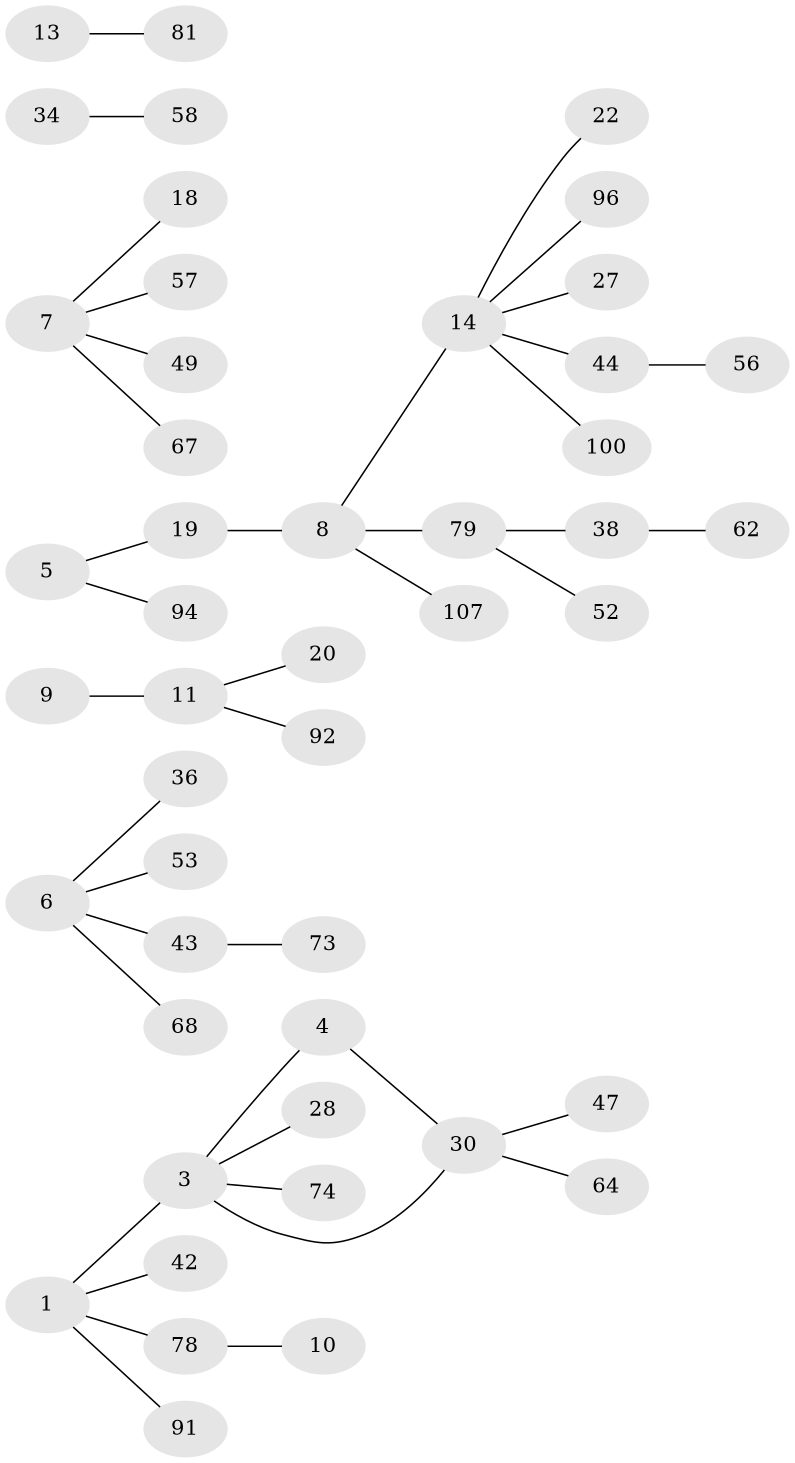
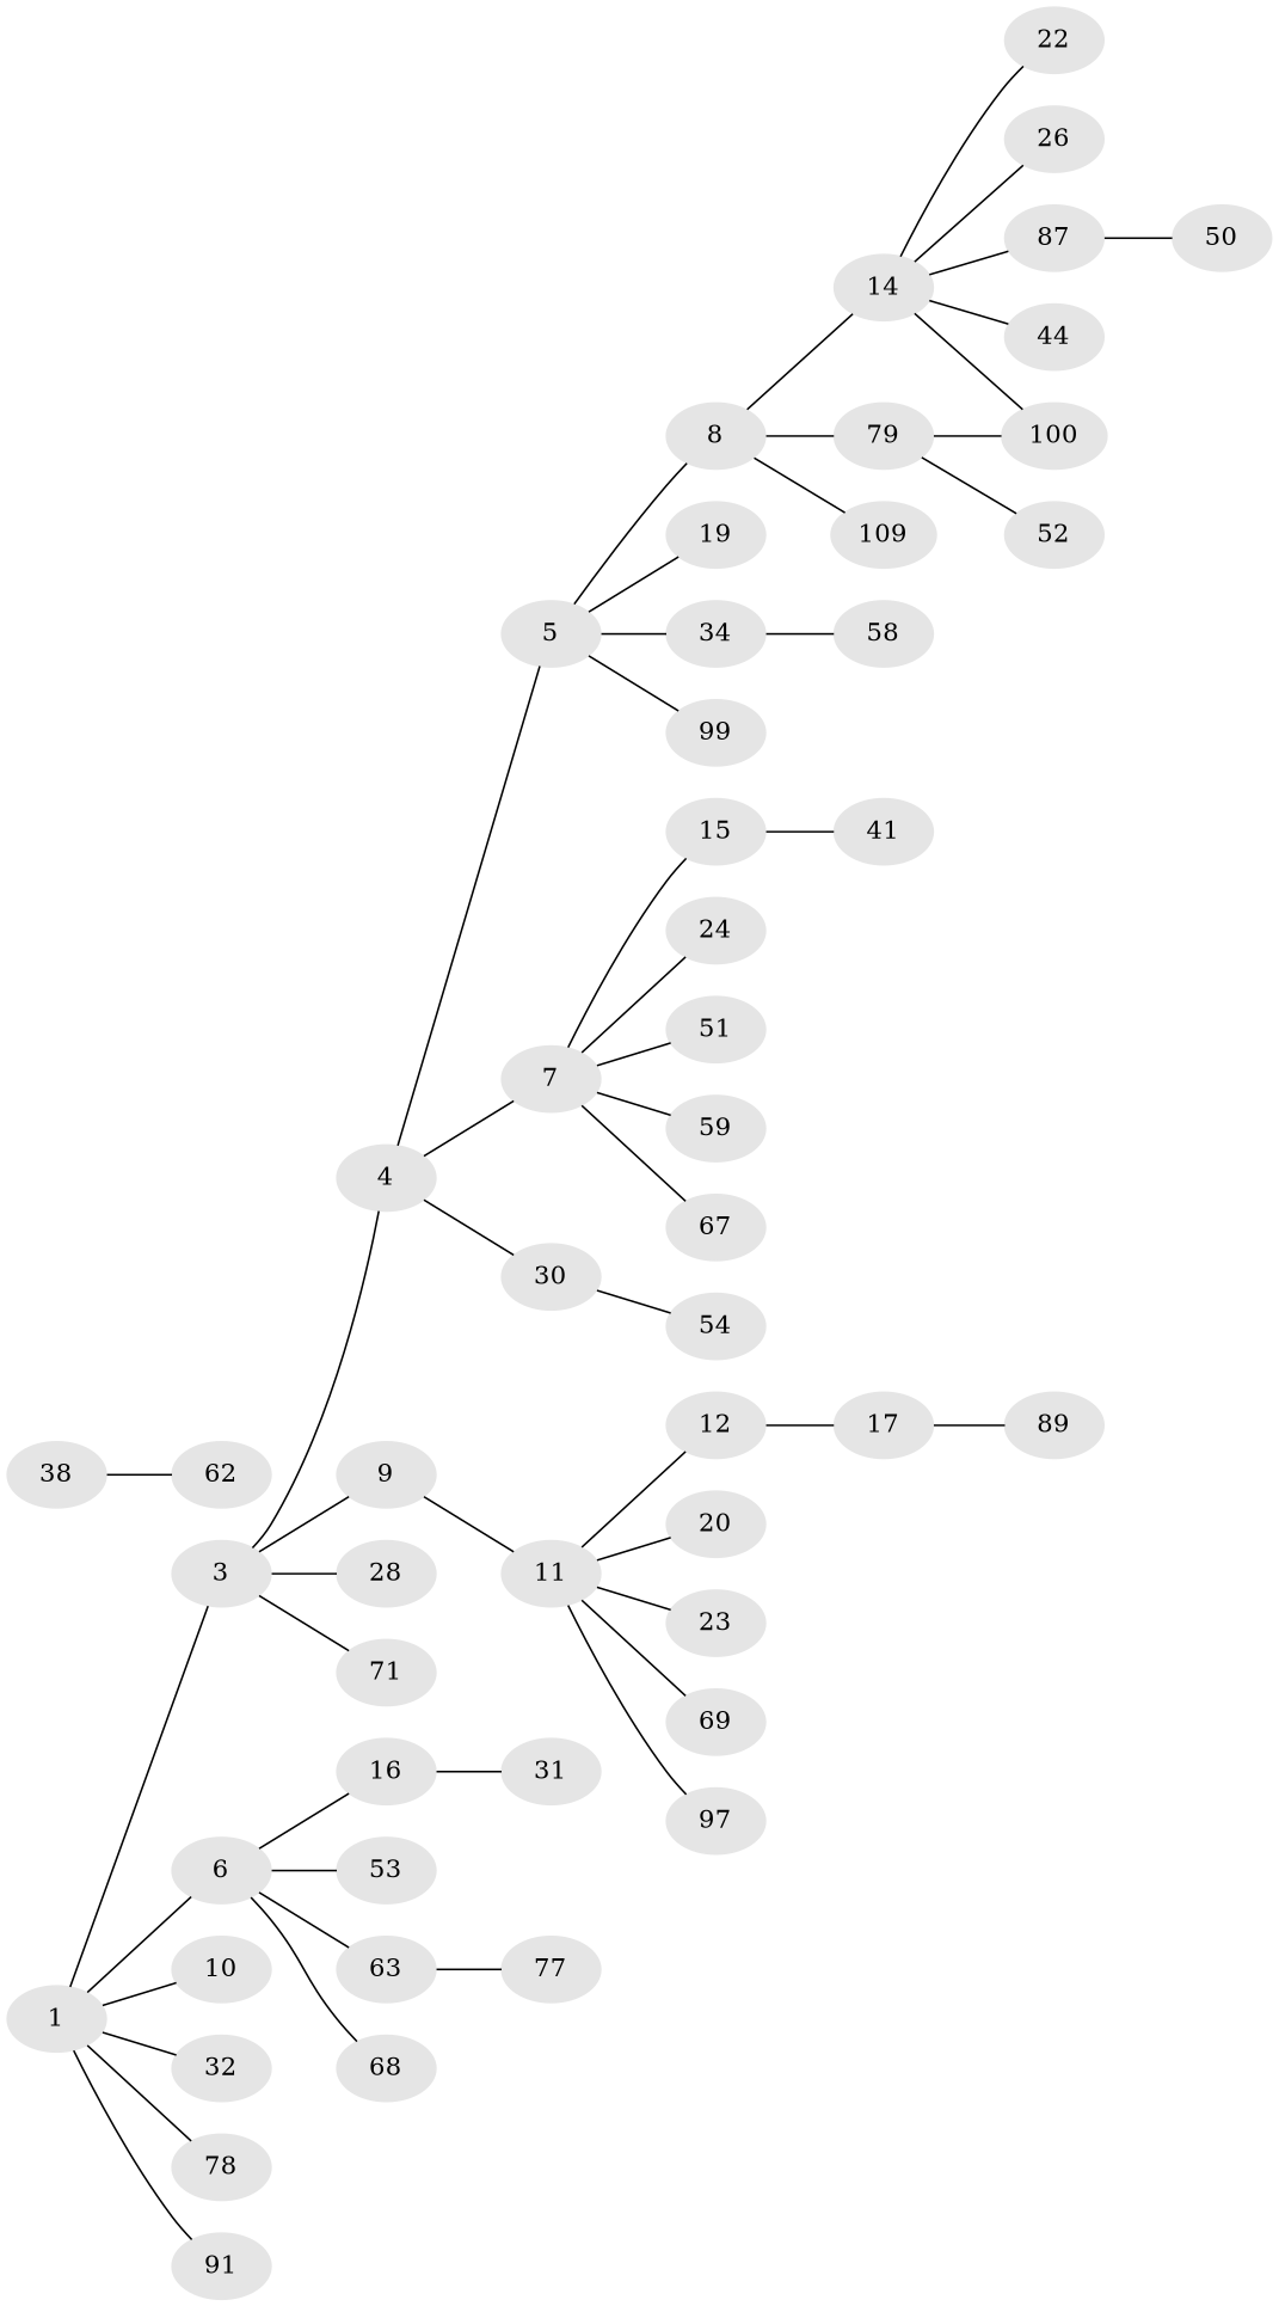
  graph {
    rankdir=LR
    node [color=gray90 style=filled]
    1 [super="+2"]
    3
    6 [super="+51"]
    10
-   32 [super="+40+54" label=42]
+   32 [super="+40+54"]
    78 [super="+88"]
    91
    4
    9
    28 [super="+42"]
-   71 [label=74]
-   16 [super="+55" label=36]
+   71
+   16 [super="+55"]
    53 [super="+104"]
-   63 [label=43]
+   63
    68
    5
    7 [super="+39+49+13"]
    30 [super="+70+43"]
    11
    8 [super="+25+46"]
    19
    34 [super="+95"]
-   99 [label=94]
-   15 [label=18]
-   57
-   59 [super="+66" label=49]
+   99
+   15
+   24
+   57 [label=51]
+   59 [super="+66"]
    n28 [label=67]
-   47 [super="+60"]
-   64 [super="+86"]
+   64 [super="+86" label=54]
    14 [super="+21+18"]
    n32 [label=79 super="+33"]
-   107
+   107 [label=109]
    58
-   77 [label=73]
+   31
+   77
+   41 [super="+73"]
    22 [super="+65"]
-   26 [label=96]
-   27 [super="+37"]
+   26
+   27 [super="+37" label=87]
    44 [super="+48+98+87"]
    100
    38
    52
+   12 [super="+35"]
    20 [super="+93"]
-   97 [label=92]
-   17 [label=13]
-   81
-   56
+   23 [super="+94"]
+   69
+   97
+   17
+   81 [label=89]
+   50
    62
    1 -- 3
-   78 -- 10
+   1 -- 6
+   1 -- 10
    1 -- 32
    1 -- 78
    1 -- 91
    3 -- 4
-   3 -- 30
+   3 -- 9
    3 -- 28
    3 -- 71
    6 -- 16
    6 -- 53
    6 -- 63
    6 -- 68
+   4 -- 5
+   4 -- 7
    4 -- 30
    9 -- 11
+   16 -- 31
    63 -- 77
-   19 -- 8
+   5 -- 8
    5 -- 19
+   5 -- 34
    5 -- 99
    7 -- 15
+   7 -- 24
    7 -- 57
    7 -- 59
    7 -- n28
-   30 -- 47
    30 -- 64
+   11 -- 12
    11 -- 20
+   11 -- 23
+   11 -- 69
    11 -- 97
    8 -- 14
    8 -- n32
    8 -- 107
    34 -- 58
+   15 -- 41
    14 -- 22
    14 -- 26
    14 -- 27
    14 -- 44
    14 -- 100
-   n32 -- 38
+   n32 -- 100
    n32 -- 52
-   44 -- 56
+   27 -- 50
    38 -- 62
+   12 -- 17
    17 -- 81
  }
